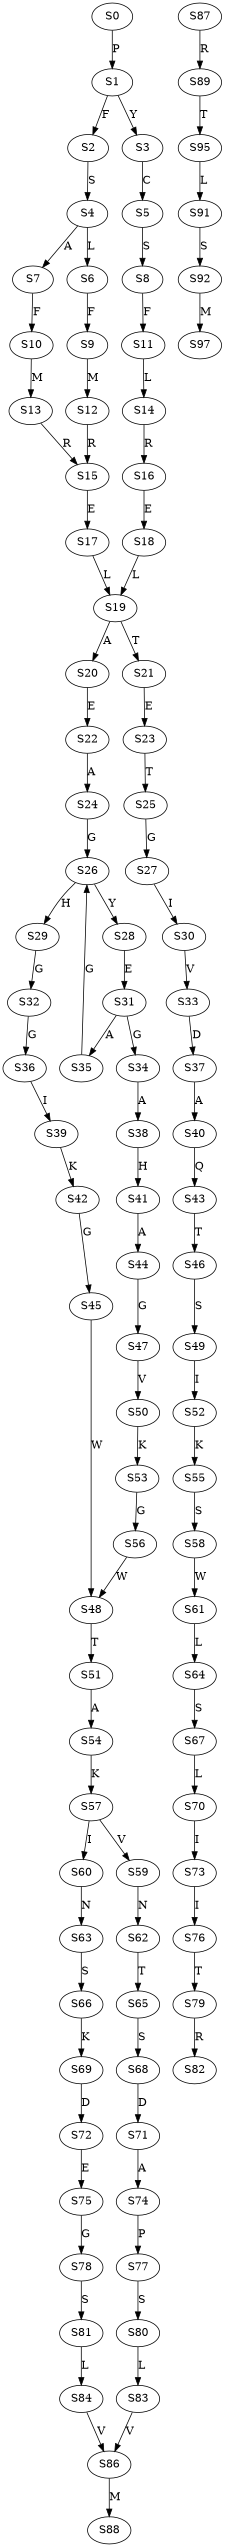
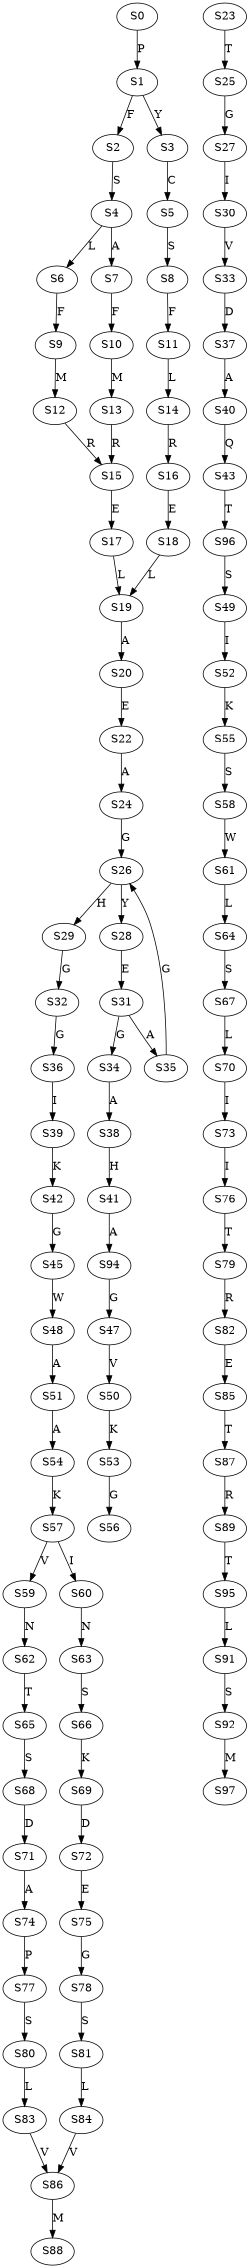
  strict digraph {
    S0
    S1
    S2
    S3
    S4
    S5
    S6
    S7
    S8
    S9
    S10
    S11
    S12
    S13
    S14
    S15
    S16
    S17
    S18
    S19
    S20
-   S21
    S22
    S23
    S24
    S25
    S26
    S27
    S28
    S29
    S30
    S31
    S32
    S33
    S34
    S35
    S36
    S37
    S38
    S39
    S40
    S41
    S42
    S43
-   S44
+   S44 [label=S94]
    S45
-   S46
+   S46 [label=S96]
    S47
    S48
    S49
    S50
    S51
    S52
    S53
    S54
    S55
    S56
    S57
    S58
    S59
    S60
    S61
    S62
    S63
    S64
    S65
    S66
    S67
    S68
    S69
    S70
    S71
    S72
    S73
    S74
    S75
    S76
    S77
    S78
    S79
    S80
    S81
    S82
    S83
    S84
+   S85
    S86
    S87
    S88
    S89
    n91 [label=S95]
    S91
    S92
    n94 [label=S97]
    S0 -> S1 [label=P]
    S1 -> S2 [label=F]
    S1 -> S3 [label=Y]
    S2 -> S4 [label=S]
    S3 -> S5 [label=C]
    S4 -> S6 [label=L]
    S4 -> S7 [label=A]
    S5 -> S8 [label=S]
    S6 -> S9 [label=F]
    S7 -> S10 [label=F]
    S8 -> S11 [label=F]
    S9 -> S12 [label=M]
    S10 -> S13 [label=M]
    S11 -> S14 [label=L]
    S12 -> S15 [label=R]
    S13 -> S15 [label=R]
    S14 -> S16 [label=R]
    S15 -> S17 [label=E]
    S16 -> S18 [label=E]
    S17 -> S19 [label=L]
    S18 -> S19 [label=L]
    S19 -> S20 [label=A]
-   S19 -> S21 [label=T]
    S20 -> S22 [label=E]
-   S21 -> S23 [label=E]
    S22 -> S24 [label=A]
    S23 -> S25 [label=T]
    S24 -> S26 [label=G]
    S25 -> S27 [label=G]
    S26 -> S28 [label=Y]
    S26 -> S29 [label=H]
    S27 -> S30 [label=I]
    S28 -> S31 [label=E]
    S29 -> S32 [label=G]
    S30 -> S33 [label=V]
    S31 -> S34 [label=G]
    S31 -> S35 [label=A]
    S32 -> S36 [label=G]
    S33 -> S37 [label=D]
    S34 -> S38 [label=A]
    S35 -> S26 [label=G]
    S36 -> S39 [label=I]
    S37 -> S40 [label=A]
    S38 -> S41 [label=H]
    S39 -> S42 [label=K]
    S40 -> S43 [label=Q]
    S41 -> S44 [label=A]
    S42 -> S45 [label=G]
    S43 -> S46 [label=T]
    S44 -> S47 [label=G]
    S45 -> S48 [label=W]
    S46 -> S49 [label=S]
    S47 -> S50 [label=V]
-   S48 -> S51 [label=T]
+   S48 -> S51 [label=A]
    S49 -> S52 [label=I]
    S50 -> S53 [label=K]
    S51 -> S54 [label=A]
    S52 -> S55 [label=K]
    S53 -> S56 [label=G]
    S54 -> S57 [label=K]
    S55 -> S58 [label=S]
-   S56 -> S48 [label=W]
    S57 -> S59 [label=V]
    S57 -> S60 [label=I]
    S58 -> S61 [label=W]
    S59 -> S62 [label=N]
    S60 -> S63 [label=N]
    S61 -> S64 [label=L]
    S62 -> S65 [label=T]
    S63 -> S66 [label=S]
    S64 -> S67 [label=S]
    S65 -> S68 [label=S]
    S66 -> S69 [label=K]
    S67 -> S70 [label=L]
    S68 -> S71 [label=D]
    S69 -> S72 [label=D]
    S70 -> S73 [label=I]
    S71 -> S74 [label=A]
    S72 -> S75 [label=E]
    S73 -> S76 [label=I]
    S74 -> S77 [label=P]
    S75 -> S78 [label=G]
    S76 -> S79 [label=T]
    S77 -> S80 [label=S]
    S78 -> S81 [label=S]
    S79 -> S82 [label=R]
    S80 -> S83 [label=L]
    S81 -> S84 [label=L]
+   S82 -> S85 [label=E]
    S83 -> S86 [label=V]
    S84 -> S86 [label=V]
+   S85 -> S87 [label=T]
    S86 -> S88 [label=M]
    S87 -> S89 [label=R]
    S89 -> n91 [label=T]
    n91 -> S91 [label=L]
    S91 -> S92 [label=S]
    S92 -> n94 [label=M]
  }
